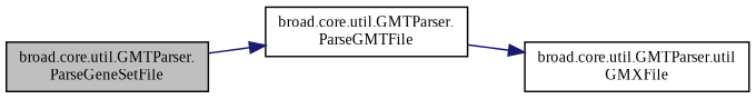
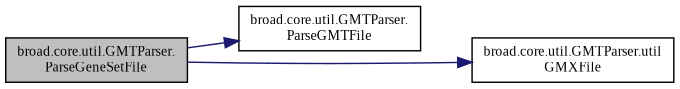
  digraph {
    fontname="Liberation Serif"
    rankdir=LR
    node [color=black fillcolor=white fontname="Liberation Serif" fontsize=10 shape=record style=filled]
    edge [color=midnightblue fontname="Liberation Serif" fontsize=10 labelfontname=Helvetica labelfontsize=10 style=solid]
    n1 [fillcolor=grey75 fontcolor=black height=0.2 label="broad.core.util.GMTParser.\lParseGeneSetFile" width=0.4]
    n2 [height=0.2 label="broad.core.util.GMTParser.\lParseGMTFile" width=0.4]
    n3 [height=0.2 label="broad.core.util.GMTParser.util\lGMXFile" width=0.4]
    n1 -> n2
-   n2 -> n3
+   n1 -> n3
  }
